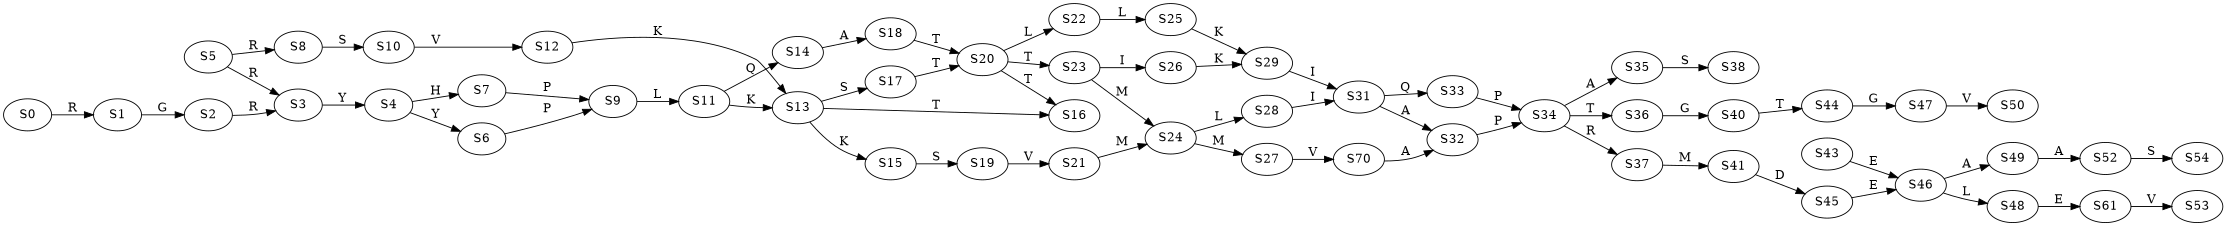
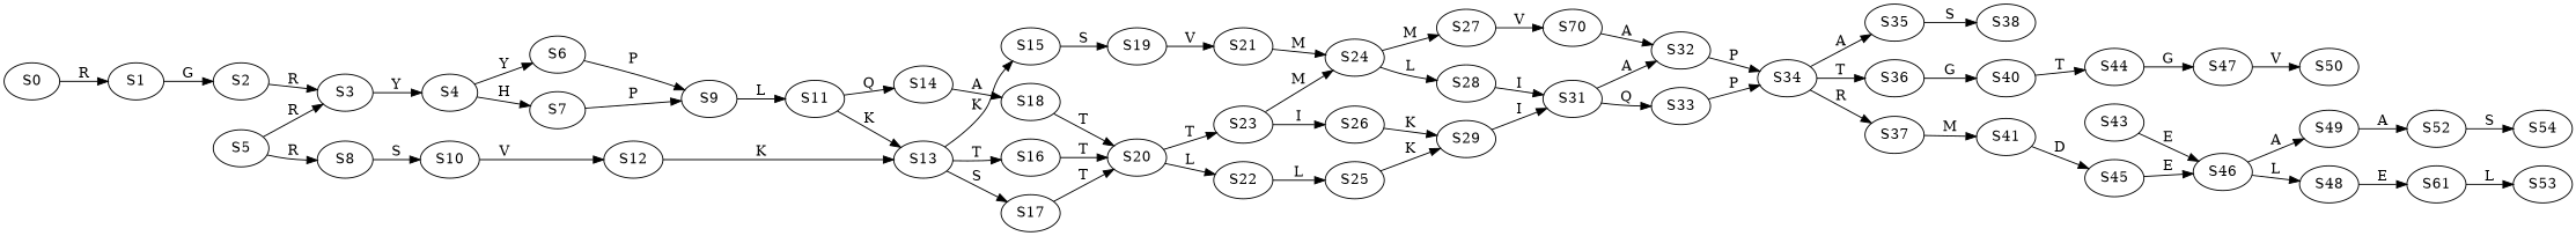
  strict digraph {
    rankdir=LR
    S0
    S1
    S2
    S3
    S4
    S6
    S7
    S5
    S8
    S9
    S10
    S11
    S12
    S13
    S14
    S15
    S16
    S17
    S18
    S19
    S20
    S21
    S22
    S23
    S24
    S25
    S26
    S27
    S28
    S29
    n31 [label=S70]
    S31
    S32
    S33
    S34
    S35
    S36
    S37
    S38
    S40
    S41
    S44
    S45
    S43
    S46
    S47
    S48
    S49
    S50
    n50 [label=S61]
    S52
    S53
    S54
    S0 -> S1 [label=R]
    S1 -> S2 [label=G]
    S2 -> S3 [label=R]
    S3 -> S4 [label=Y]
    S4 -> S6 [label=Y]
    S4 -> S7 [label=H]
    S6 -> S9 [label=P]
    S7 -> S9 [label=P]
    S5 -> S3 [label=R]
    S5 -> S8 [label=R]
    S8 -> S10 [label=S]
    S9 -> S11 [label=L]
    S10 -> S12 [label=V]
    S11 -> S13 [label=K]
    S11 -> S14 [label=Q]
    S12 -> S13 [label=K]
    S13 -> S15 [label=K]
    S13 -> S16 [label=T]
    S13 -> S17 [label=S]
    S14 -> S18 [label=A]
    S15 -> S19 [label=S]
-   S20 -> S16 [label=T]
+   S16 -> S20 [label=T]
    S17 -> S20 [label=T]
    S18 -> S20 [label=T]
    S19 -> S21 [label=V]
    S20 -> S22 [label=L]
    S20 -> S23 [label=T]
    S21 -> S24 [label=M]
    S22 -> S25 [label=L]
    S23 -> S24 [label=M]
    S23 -> S26 [label=I]
    S24 -> S27 [label=M]
    S24 -> S28 [label=L]
    S25 -> S29 [label=K]
    S26 -> S29 [label=K]
    S27 -> n31 [label=V]
    S28 -> S31 [label=I]
    S29 -> S31 [label=I]
    n31 -> S32 [label=A]
    S31 -> S32 [label=A]
    S31 -> S33 [label=Q]
    S32 -> S34 [label=P]
    S33 -> S34 [label=P]
    S34 -> S35 [label=A]
    S34 -> S36 [label=T]
    S34 -> S37 [label=R]
    S35 -> S38 [label=S]
    S36 -> S40 [label=G]
    S37 -> S41 [label=M]
    S40 -> S44 [label=T]
    S41 -> S45 [label=D]
    S44 -> S47 [label=G]
    S45 -> S46 [label=E]
    S43 -> S46 [label=E]
    S46 -> S48 [label=L]
    S46 -> S49 [label=A]
    S47 -> S50 [label=V]
    S48 -> n50 [label=E]
    S49 -> S52 [label=A]
-   n50 -> S53 [label=V]
+   n50 -> S53 [label=L]
    S52 -> S54 [label=S]
  }
